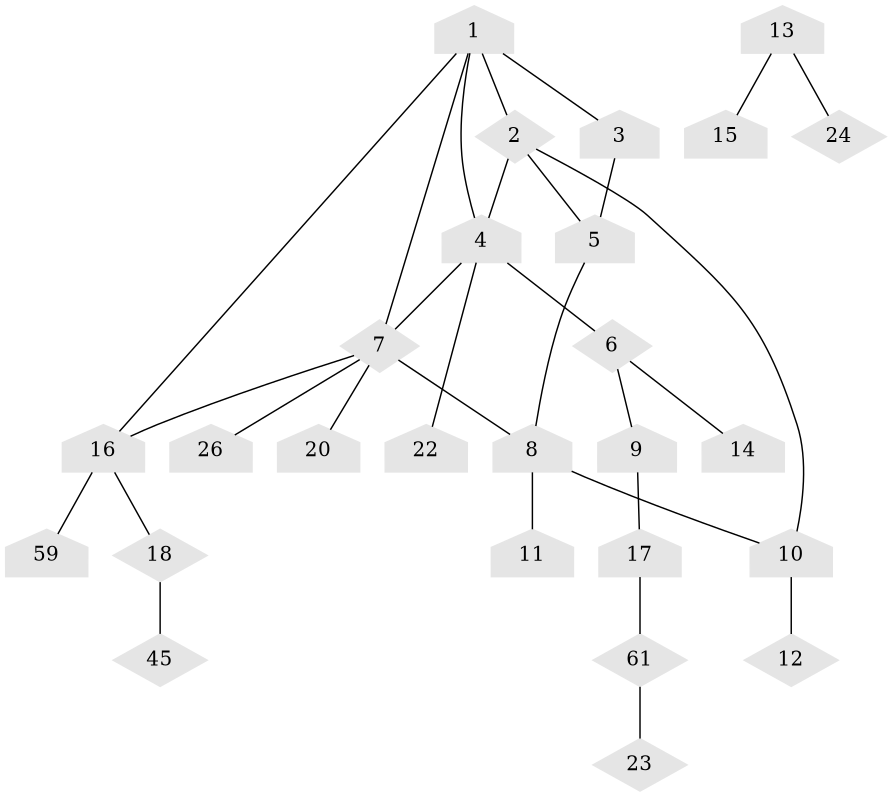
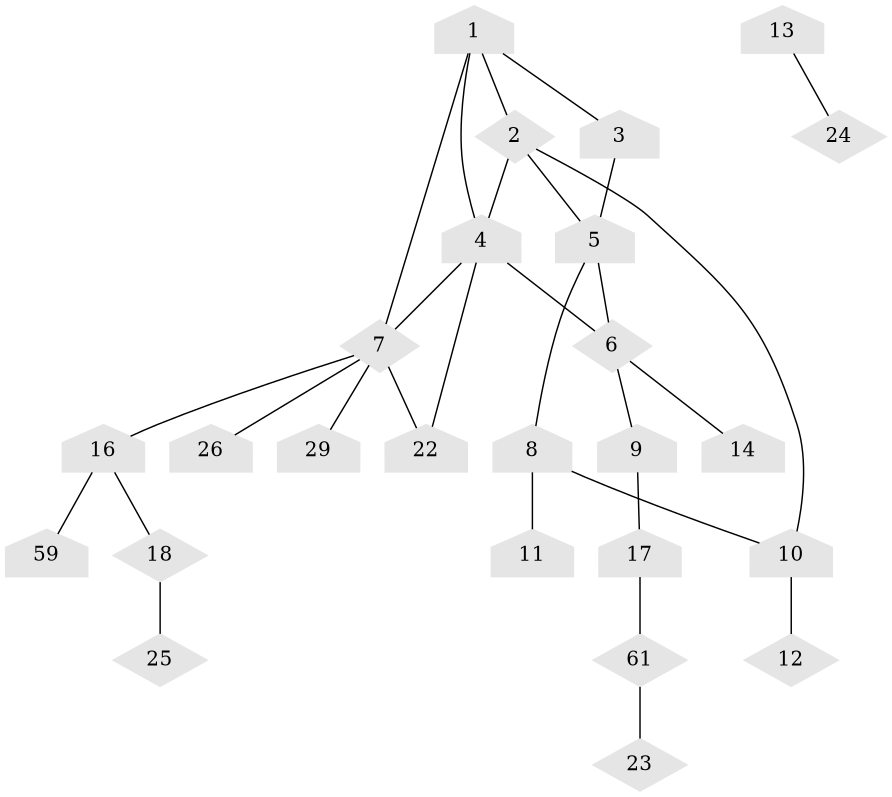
  graph {
    node [color=gray90 shape=house style=filled]
    edge [weight=1.0]
    2 [shape=diamond]
    1
    3
    4
    7 [shape=diamond]
    16
    5
    10
    6 [shape=diamond]
    22
    8
-   20
+   20 [label=29]
    26
    18 [shape=diamond]
    n15 [label=59]
    12 [shape=diamond]
    13
-   15
    24 [shape=diamond]
    9
    14
    11
    17
    n24 [label=61 shape=diamond]
-   25 [shape=diamond label=45]
+   25 [shape=diamond]
    23 [shape=diamond]
    2 -- 4
    2 -- 5
    2 -- 10
    1 -- 2 [weight=3.0]
    1 -- 3
    1 -- 4
    1 -- 7 [weight=2.0]
-   1 -- 16
    3 -- 5
    4 -- 7
    4 -- 6 [weight=2.0]
    4 -- 22
    7 -- 16
-   7 -- 8
+   7 -- 22
    7 -- 20
    7 -- 26
    16 -- 18
    16 -- n15
+   5 -- 6
    5 -- 8
    10 -- 12
    6 -- 9
    6 -- 14
    8 -- 10
    8 -- 11 [weight=3.0]
    18 -- 25
-   13 -- 15
    13 -- 24
    9 -- 17
    17 -- n24
    n24 -- 23 [weight=2.0]
  }
